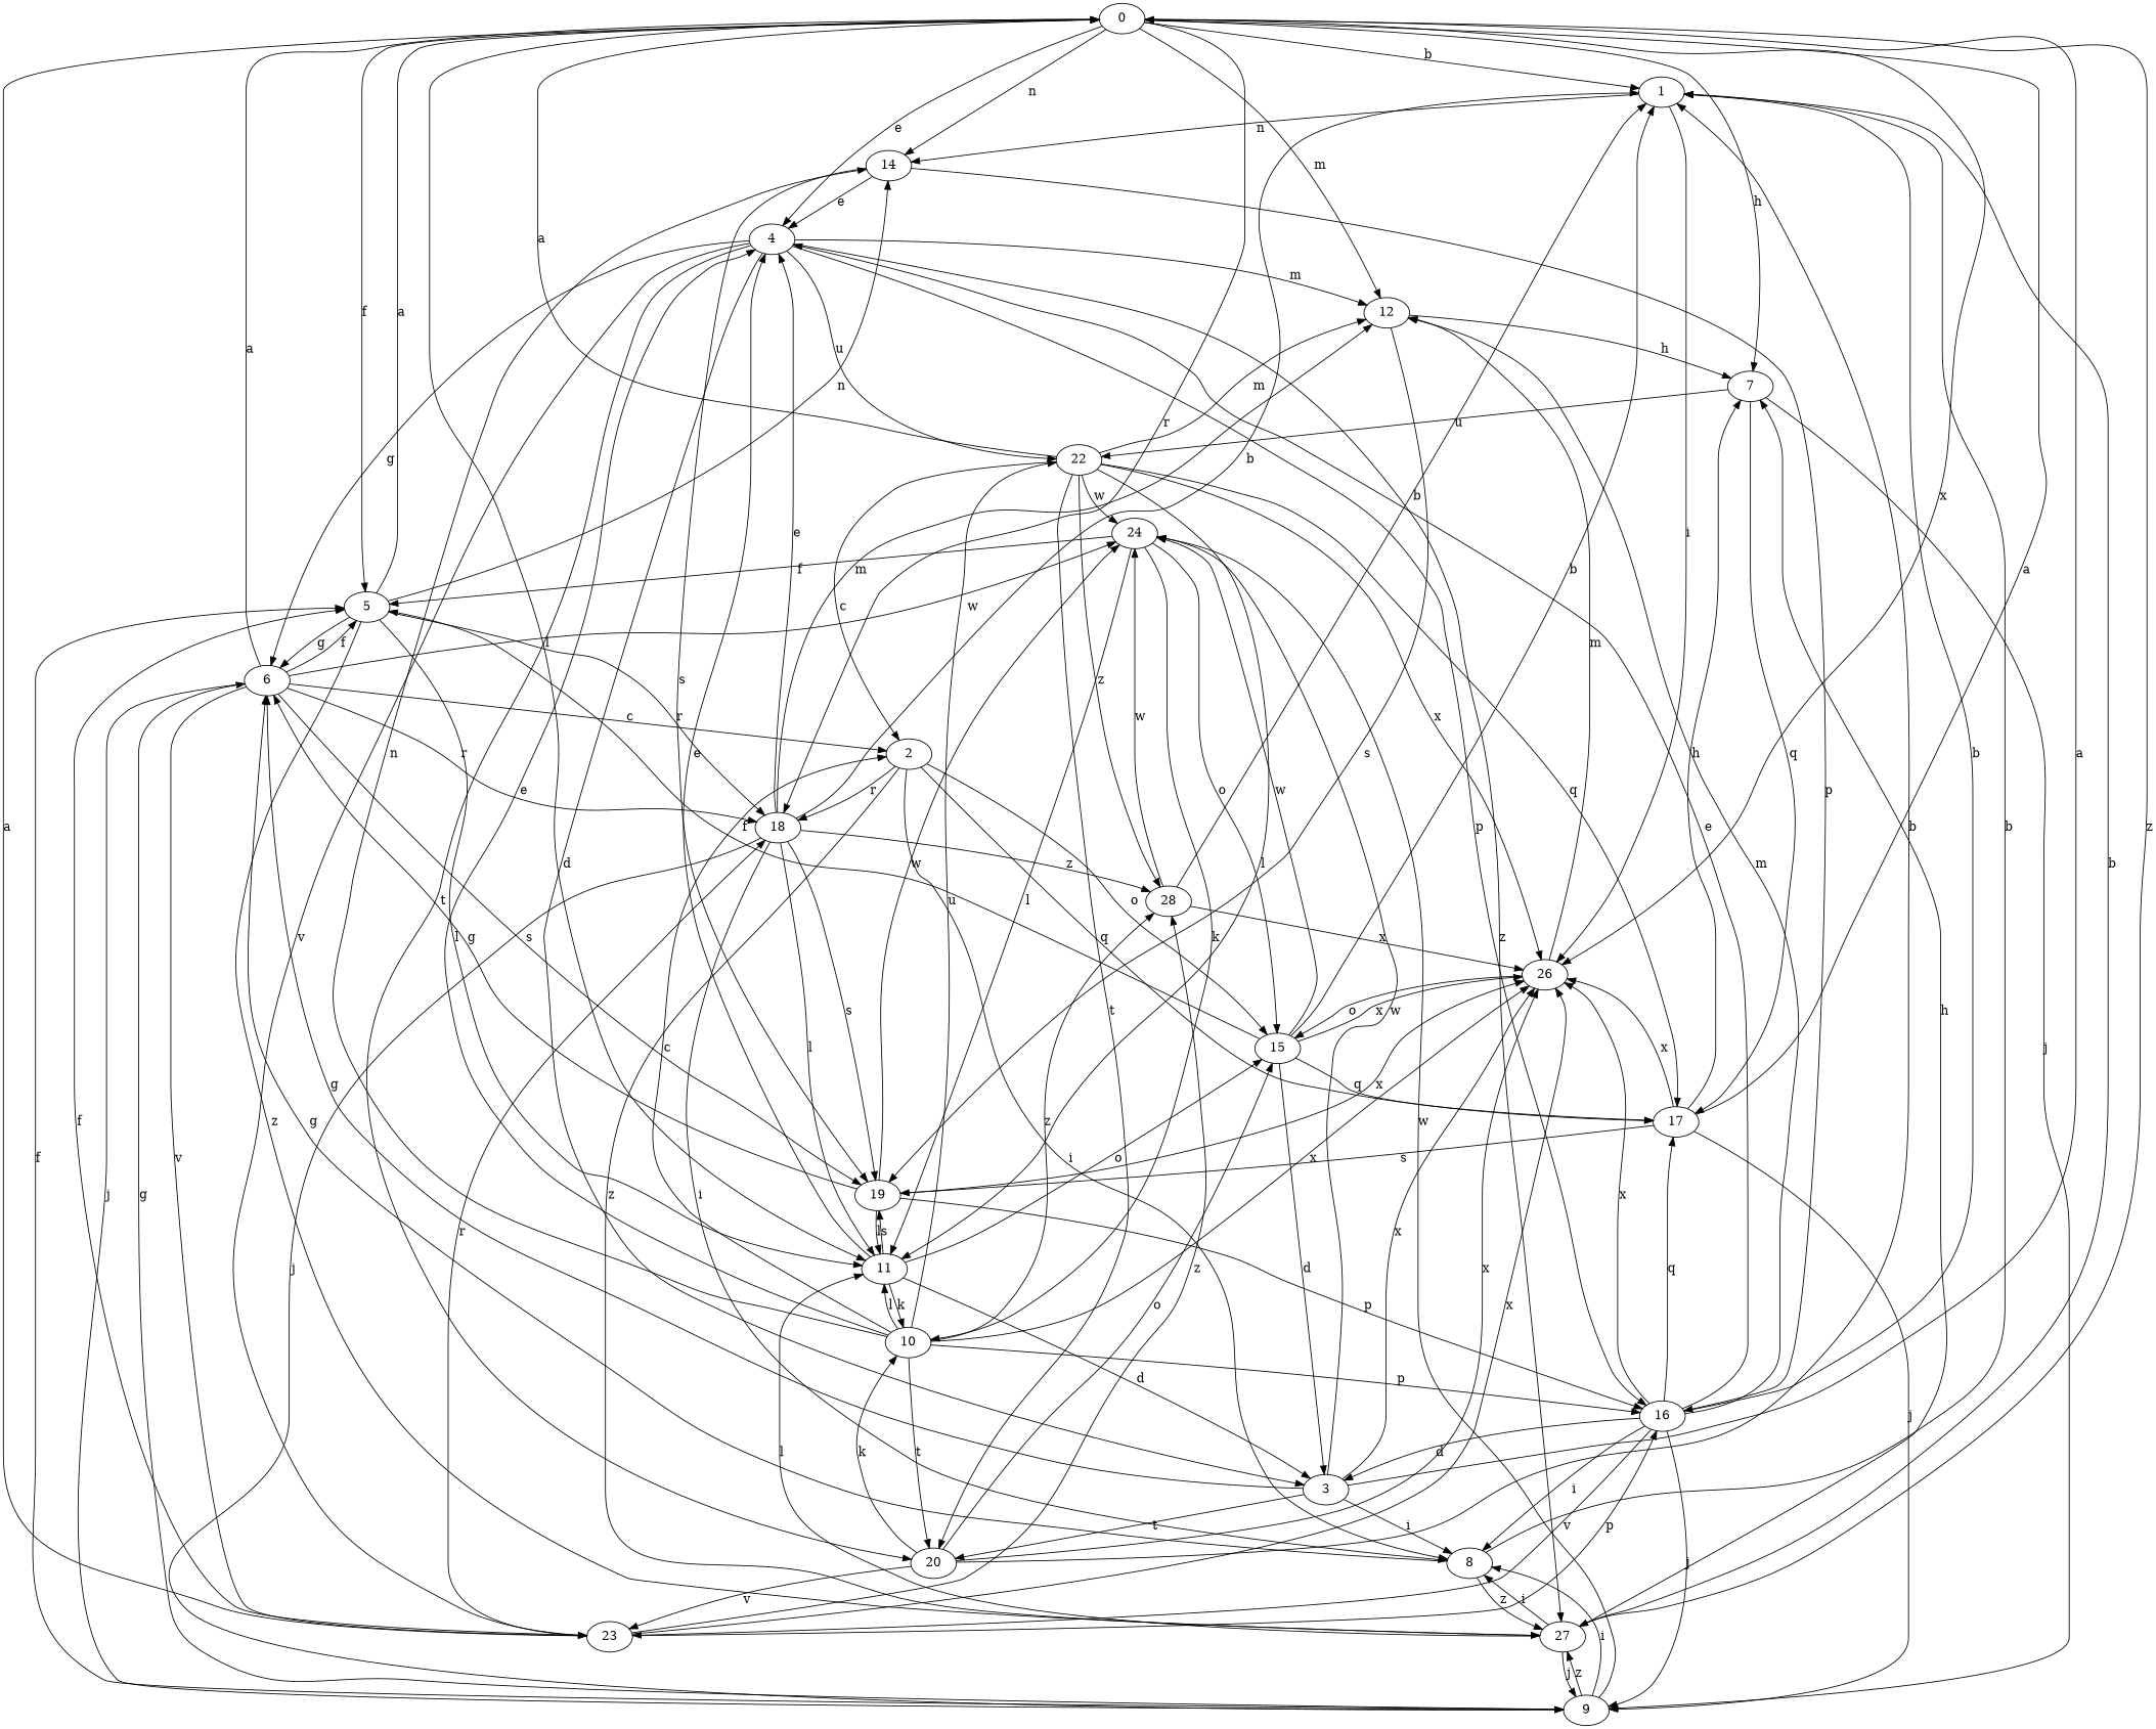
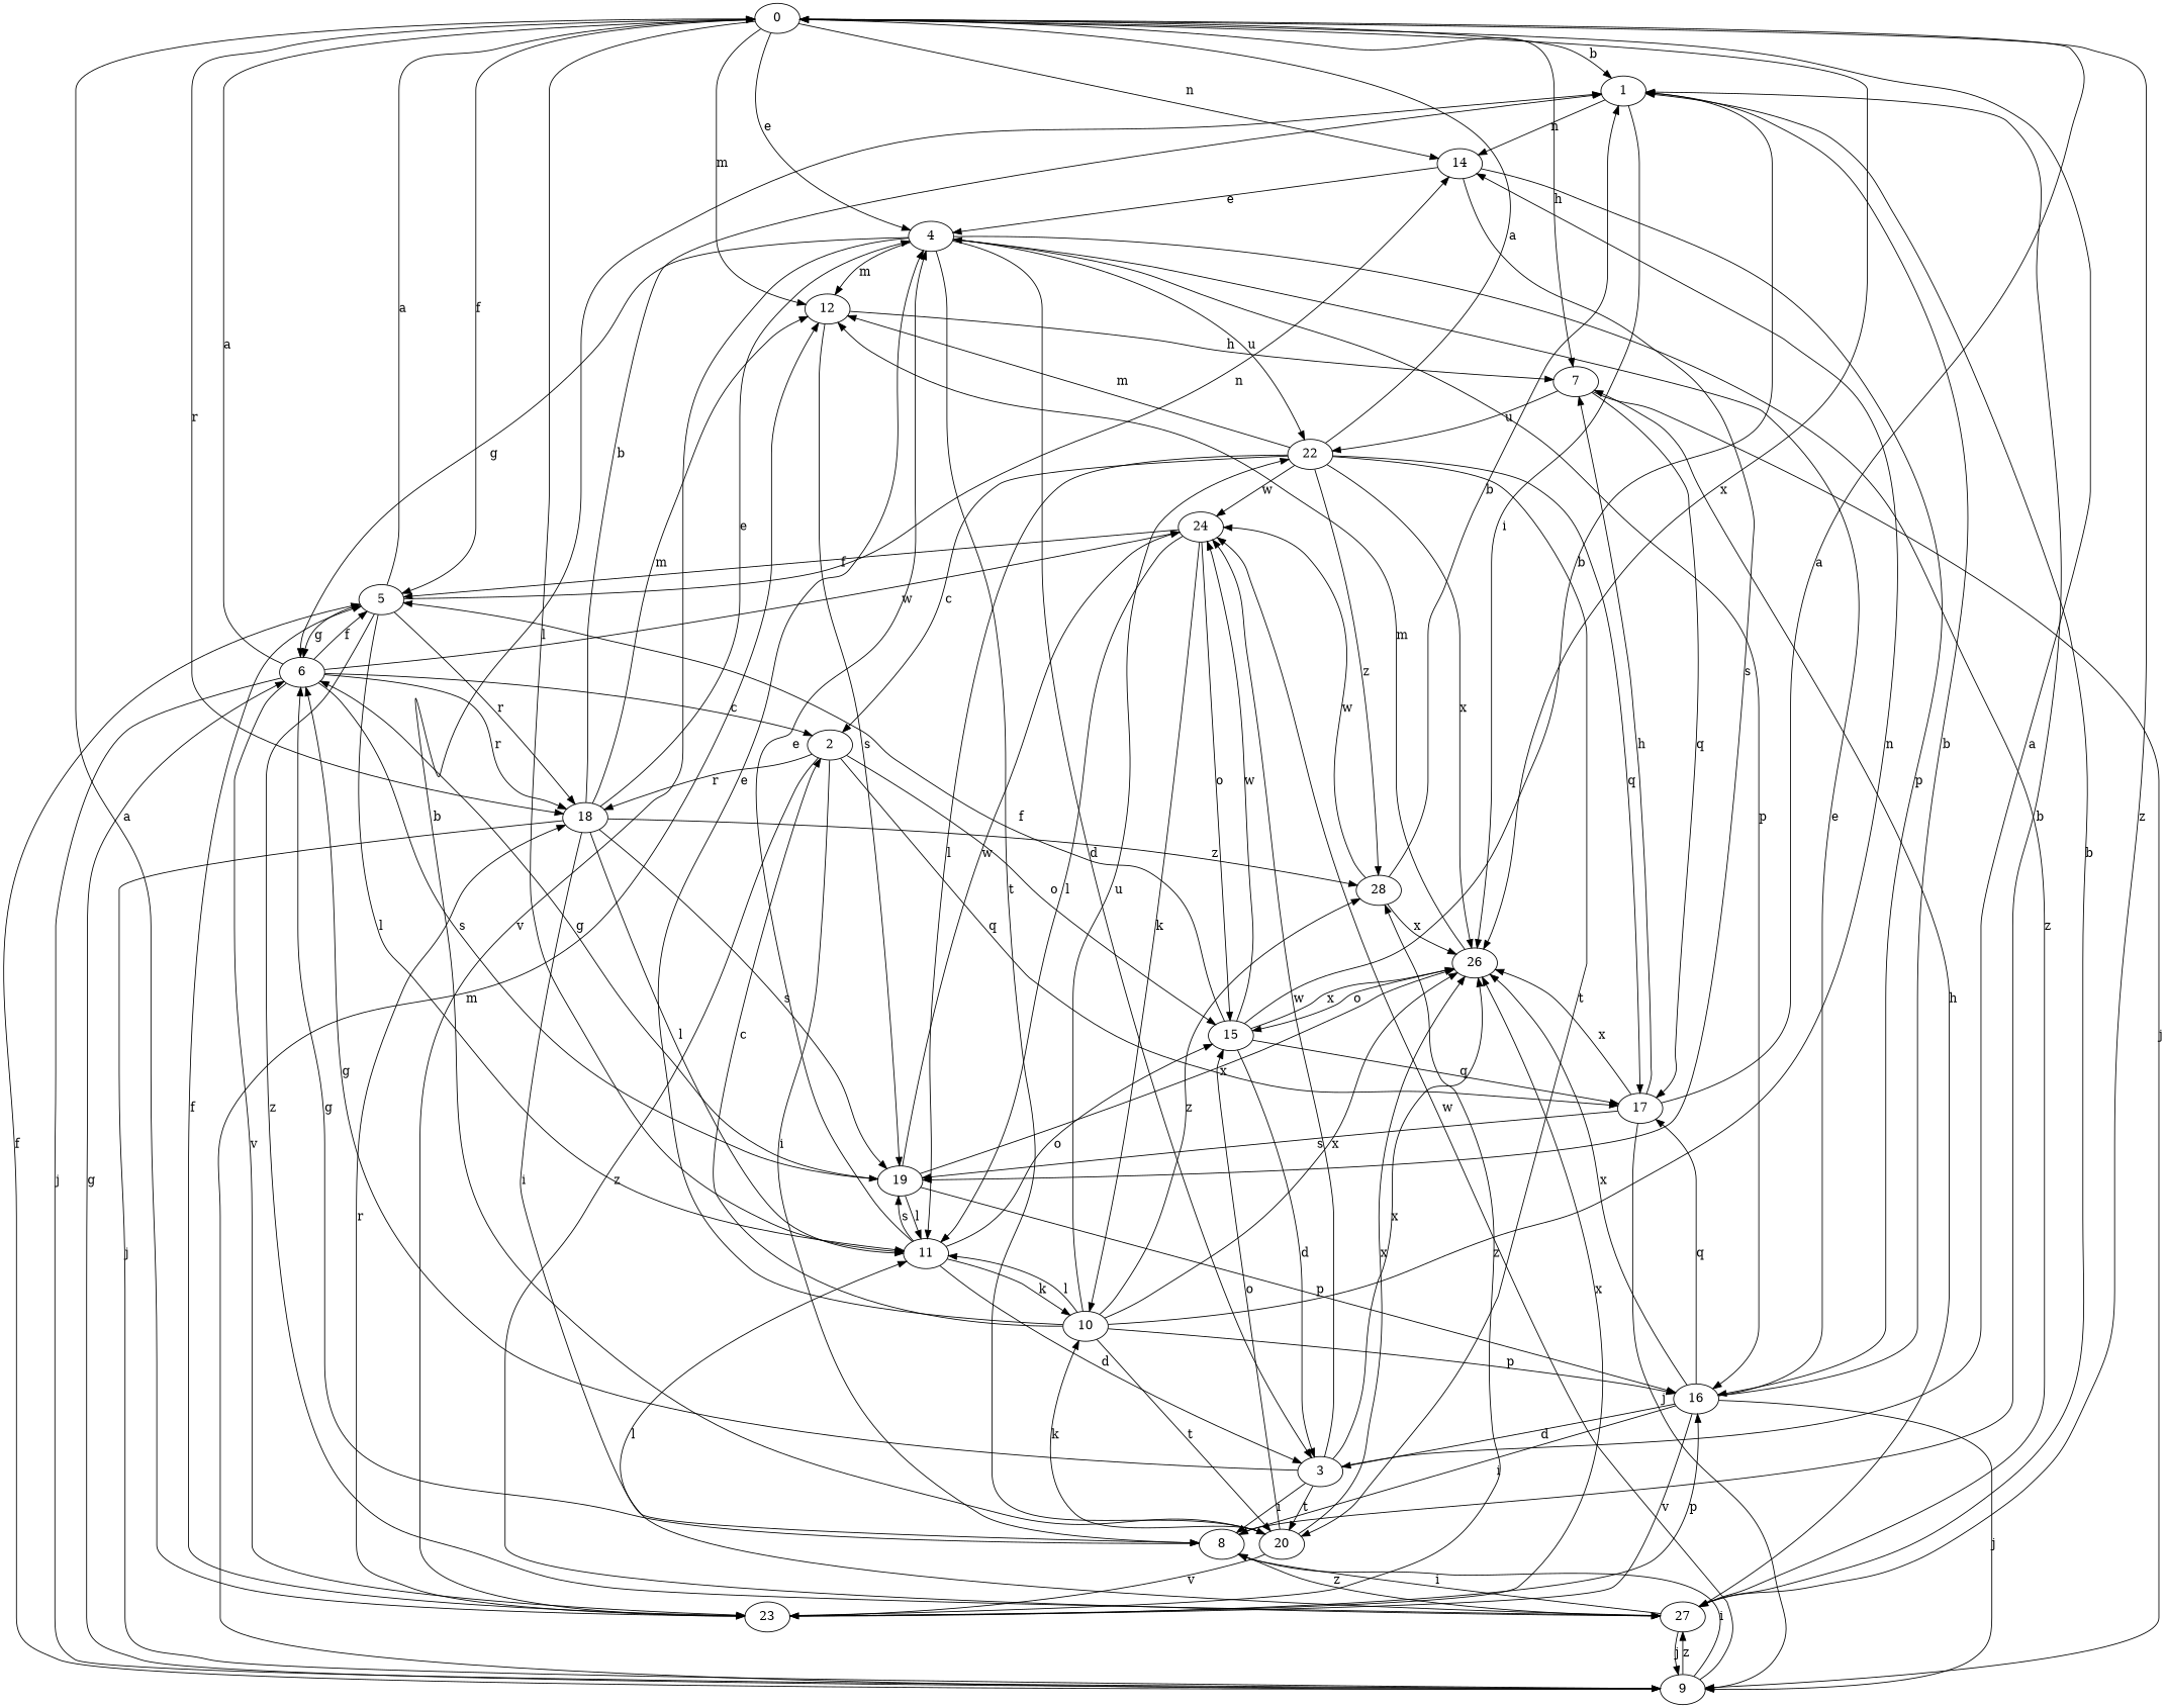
  strict digraph {
    0
    1
    4
    5
    7
    11
    12
    14
    18
    26
    27
    3
    6
    20
    16
    22
    23
    17
    9
    15
    19
    10
    8
    28
    2
    24
    0 -> 1 [label=b]
    0 -> 4 [label=e]
    0 -> 5 [label=f]
    0 -> 7 [label=h]
    0 -> 11 [label=l]
    0 -> 12 [label=m]
    0 -> 14 [label=n]
    0 -> 18 [label=r]
    0 -> 26 [label=x]
    0 -> 27 [label=z]
    1 -> 14 [label=n]
    1 -> 26 [label=i]
    4 -> 12 [label=m]
    4 -> 27 [label=z]
    4 -> 3 [label=d]
    4 -> 6 [label=g]
    4 -> 20 [label=t]
    4 -> 16 [label=p]
    4 -> 22 [label=u]
    4 -> 23 [label=v]
    5 -> 0 [label=a]
    5 -> 11 [label=l]
    5 -> 14 [label=n]
    5 -> 18 [label=r]
    5 -> 27 [label=z]
    5 -> 6 [label=g]
    7 -> 22 [label=u]
    7 -> 17 [label=q]
    7 -> 9 [label=j]
    11 -> 4 [label=e]
    11 -> 3 [label=d]
    11 -> 15 [label=o]
    11 -> 19 [label=s]
    11 -> 10 [label=k]
    12 -> 7 [label=h]
    12 -> 19 [label=s]
    14 -> 4 [label=e]
    14 -> 16 [label=p]
    14 -> 19 [label=s]
    18 -> 1 [label=b]
    18 -> 4 [label=e]
    18 -> 11 [label=l]
    18 -> 12 [label=m]
    18 -> 9 [label=j]
    18 -> 19 [label=s]
    18 -> 8 [label=i]
    18 -> 28 [label=z]
    26 -> 12 [label=m]
    26 -> 15 [label=o]
    27 -> 1 [label=b]
    27 -> 7 [label=h]
    27 -> 11 [label=l]
    27 -> 9 [label=j]
    27 -> 8 [label=i]
    3 -> 0 [label=a]
    3 -> 26 [label=x]
    3 -> 6 [label=g]
    3 -> 20 [label=t]
    3 -> 8 [label=i]
    3 -> 24 [label=w]
    6 -> 0 [label=a]
    6 -> 5 [label=f]
    6 -> 18 [label=r]
    6 -> 23 [label=v]
    6 -> 9 [label=j]
    6 -> 19 [label=s]
    6 -> 2 [label=c]
    6 -> 24 [label=w]
    20 -> 1 [label=b]
    20 -> 26 [label=x]
    20 -> 23 [label=v]
    20 -> 15 [label=o]
    20 -> 10 [label=k]
    16 -> 1 [label=b]
    16 -> 4 [label=e]
    16 -> 26 [label=x]
    16 -> 3 [label=d]
    16 -> 23 [label=v]
    16 -> 17 [label=q]
    16 -> 9 [label=j]
    16 -> 8 [label=i]
    22 -> 0 [label=a]
    22 -> 11 [label=l]
    22 -> 12 [label=m]
    22 -> 26 [label=x]
    22 -> 20 [label=t]
    22 -> 17 [label=q]
    22 -> 28 [label=z]
    22 -> 2 [label=c]
    22 -> 24 [label=w]
    23 -> 0 [label=a]
    23 -> 5 [label=f]
    23 -> 18 [label=r]
    23 -> 26 [label=x]
    23 -> 16 [label=p]
    23 -> 28 [label=z]
    17 -> 0 [label=a]
    17 -> 7 [label=h]
    17 -> 26 [label=x]
    17 -> 9 [label=j]
    17 -> 19 [label=s]
    9 -> 5 [label=f]
-   16 -> 12 [label=m]
+   9 -> 12 [label=m]
    9 -> 27 [label=z]
    9 -> 6 [label=g]
    9 -> 8 [label=i]
    9 -> 24 [label=w]
    15 -> 1 [label=b]
    15 -> 5 [label=f]
    15 -> 26 [label=x]
    15 -> 3 [label=d]
    15 -> 17 [label=q]
    15 -> 24 [label=w]
    19 -> 11 [label=l]
    19 -> 26 [label=x]
    19 -> 6 [label=g]
    19 -> 16 [label=p]
    19 -> 24 [label=w]
    10 -> 4 [label=e]
    10 -> 11 [label=l]
    10 -> 14 [label=n]
    10 -> 26 [label=x]
    10 -> 20 [label=t]
    10 -> 16 [label=p]
    10 -> 22 [label=u]
    10 -> 28 [label=z]
    10 -> 2 [label=c]
    8 -> 1 [label=b]
    8 -> 27 [label=z]
    8 -> 6 [label=g]
    28 -> 1 [label=b]
    28 -> 26 [label=x]
    28 -> 24 [label=w]
    2 -> 18 [label=r]
    2 -> 27 [label=z]
    2 -> 17 [label=q]
    2 -> 15 [label=o]
    2 -> 8 [label=i]
    24 -> 5 [label=f]
    24 -> 11 [label=l]
    24 -> 15 [label=o]
    24 -> 10 [label=k]
  }
